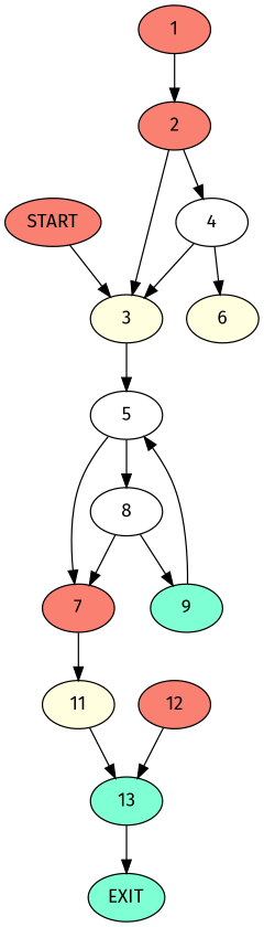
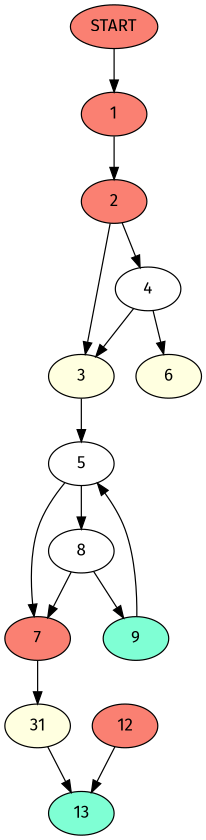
  digraph {
    fontname="Fira Sans"
    node [fillcolor=salmon fontname="Fira Sans" style=filled]
    edge [fontname="Fira Sans"]
    n1 [label=START]
    1
    2
    3 [fillcolor=lightyellow]
    4 [fillcolor=white]
    5 [fillcolor=white]
    6 [fillcolor=lightyellow]
    7
    8 [fillcolor=white]
-   11 [fillcolor=lightyellow]
+   11 [fillcolor=lightyellow label=31]
    9 [fillcolor=aquamarine]
    13 [fillcolor=aquamarine]
    12
-   n14 [fillcolor=aquamarine label=EXIT]
-   n1 -> 3
+   n1 -> 1
    1 -> 2
    2 -> 3
    2 -> 4
    3 -> 5
    4 -> 3
    4 -> 6
    5 -> 7
    5 -> 8
    7 -> 11
    8 -> 7
    8 -> 9
    11 -> 13
    9 -> 5
-   13 -> n14
    12 -> 13
  }
